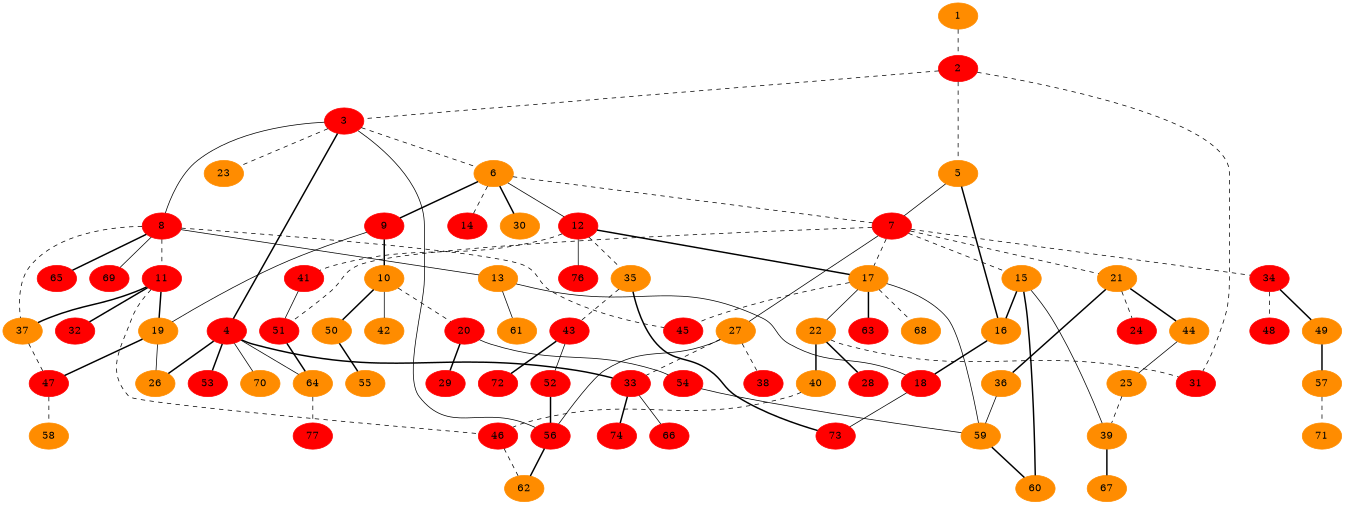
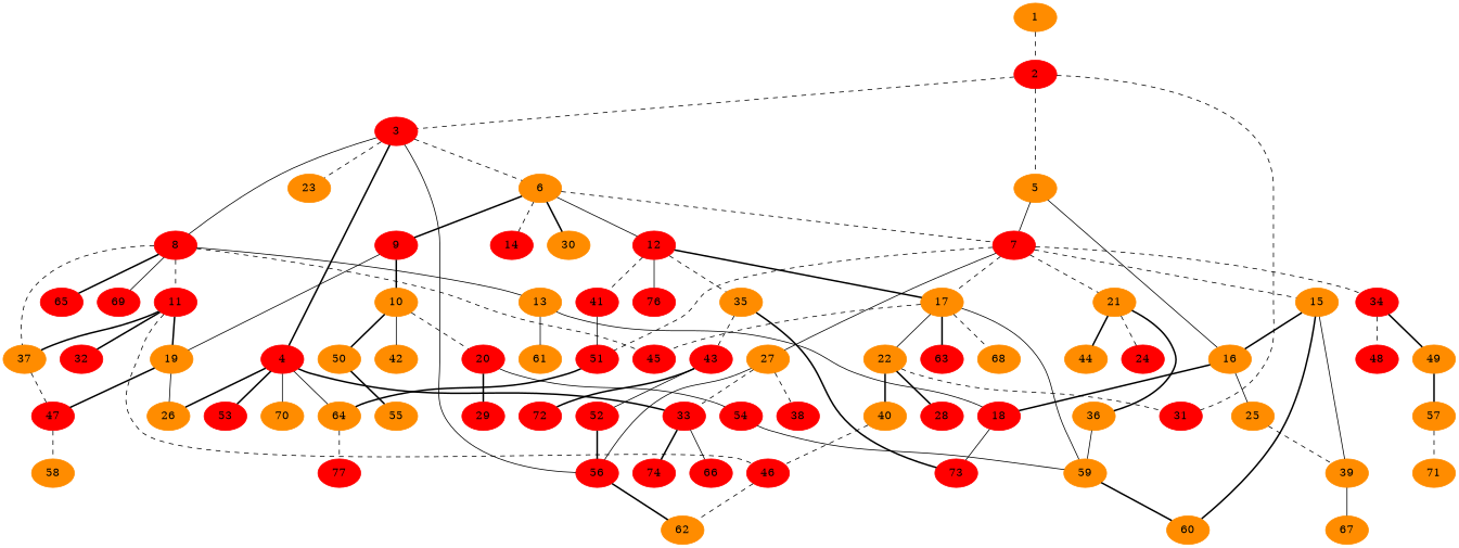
  graph {
    node [color=red style=filled]
    edge [style=dashed]
    1 [color=darkorange]
    2
    3
    5 [color=darkorange]
    31
    4
    6 [color=darkorange]
    8
    23 [color=darkorange]
    56
    7
    16 [color=darkorange]
    26 [color=darkorange]
    33
    53
    64 [color=darkorange]
    70 [color=darkorange]
    9
    12
    14
    30 [color=darkorange]
    11
    13 [color=darkorange]
    37 [color=darkorange]
    45
    65
    69
    62 [color=darkorange]
    66
    74
    77
    15 [color=darkorange]
    17 [color=darkorange]
    21 [color=darkorange]
    27 [color=darkorange]
    34
    51
    18
    25 [color=darkorange]
    10 [color=darkorange]
    19 [color=darkorange]
    35 [color=darkorange]
    41
    76
    39 [color=darkorange]
    60 [color=darkorange]
    22 [color=darkorange]
    59 [color=darkorange]
    63
    68 [color=darkorange]
    24
    36 [color=darkorange]
    44 [color=darkorange]
    38
    48
    49 [color=darkorange]
    32
    46
    61 [color=darkorange]
    47
    20
    42 [color=darkorange]
    50 [color=darkorange]
    29
    54
    55 [color=darkorange]
    73
    43
    67 [color=darkorange]
    28
    40 [color=darkorange]
    58 [color=darkorange]
    57 [color=darkorange]
    52
    72
    71 [color=darkorange]
    1 -- 2
    2 -- 3
    2 -- 5
    2 -- 31
    3 -- 4 [style=bold]
    3 -- 6
    3 -- 8 [style=solid]
    3 -- 23
    3 -- 56 [style=solid]
    5 -- 7 [style=solid]
-   5 -- 16 [style=bold]
+   5 -- 16 [style=solid]
    4 -- 26 [style=bold]
    4 -- 33 [style=bold]
    4 -- 53 [style=bold]
    4 -- 64 [style=solid]
    4 -- 70 [style=solid]
    6 -- 7
    6 -- 9 [style=bold]
    6 -- 12 [style=solid]
    6 -- 14
    6 -- 30 [style=bold]
    8 -- 11
    8 -- 13 [style=solid]
    8 -- 37
    8 -- 45
    8 -- 65 [style=bold]
    8 -- 69 [style=solid]
    56 -- 62 [style=bold]
    7 -- 15
    7 -- 17
    7 -- 21
    7 -- 27 [style=solid]
    7 -- 34
    7 -- 51
    16 -- 18 [style=bold]
-   44 -- 25 [style=solid]
+   16 -- 25 [style=solid]
    33 -- 66 [style=solid]
    33 -- 74 [style=bold]
    64 -- 77
    9 -- 10 [style=bold]
    9 -- 19 [style=solid]
    12 -- 17 [style=bold]
    12 -- 35
    12 -- 41
    12 -- 76 [style=solid]
    11 -- 37 [style=bold]
    11 -- 19 [style=bold]
    11 -- 32 [style=bold]
    11 -- 46
    13 -- 18 [style=solid]
    13 -- 61 [style=solid]
    37 -- 47
    15 -- 16 [style=bold]
    15 -- 39 [style=solid]
    15 -- 60 [style=bold]
    17 -- 45
    17 -- 22 [style=solid]
    17 -- 59 [style=solid]
    17 -- 63 [style=bold]
    17 -- 68
    21 -- 24
    21 -- 36 [style=bold]
    21 -- 44 [style=bold]
    27 -- 56 [style=solid]
    27 -- 33
    27 -- 38
    34 -- 48
    34 -- 49 [style=bold]
    51 -- 64 [style=bold]
    18 -- 73 [style=solid]
    25 -- 39
    10 -- 20
    10 -- 42 [style=solid]
    10 -- 50 [style=bold]
    19 -- 26 [style=solid]
    19 -- 47 [style=bold]
    35 -- 73 [style=bold]
    35 -- 43
    41 -- 51 [style=solid]
-   39 -- 67 [style=bold]
+   39 -- 67 [style=solid]
    22 -- 31
    22 -- 28 [style=bold]
    22 -- 40 [style=bold]
    59 -- 60 [style=bold]
    36 -- 59 [style=solid]
    49 -- 57 [style=bold]
    46 -- 62
    47 -- 58
    20 -- 29 [style=bold]
    20 -- 54 [style=solid]
    50 -- 55 [style=bold]
    54 -- 59 [style=solid]
    43 -- 52 [style=solid]
    43 -- 72 [style=bold]
    40 -- 46
    57 -- 71
    52 -- 56 [style=bold]
  }
